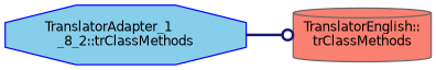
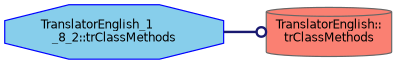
  digraph {
    rankdir=LR
    node [fontname=Helvetica fontsize=10 style=filled]
-   n1 [color=blue fillcolor=skyblue fontcolor=black height=0.2 label="TranslatorAdapter_1\l_8_2::trClassMethods" shape=octagon width=0.4]
+   n1 [color=blue fillcolor=skyblue fontcolor=black height=0.2 label="TranslatorEnglish_1\l_8_2::trClassMethods" shape=octagon width=0.4]
    n2 [color=gray40 fillcolor=salmon height=0.2 label="TranslatorEnglish::\ltrClassMethods" shape=cylinder width=0.4]
    n1 -> n2 [color=midnightblue fontname=Helvetica fontsize=10 labelfontname=Helvetica labelfontsize=10 style=bold arrowhead=odot]
  }
